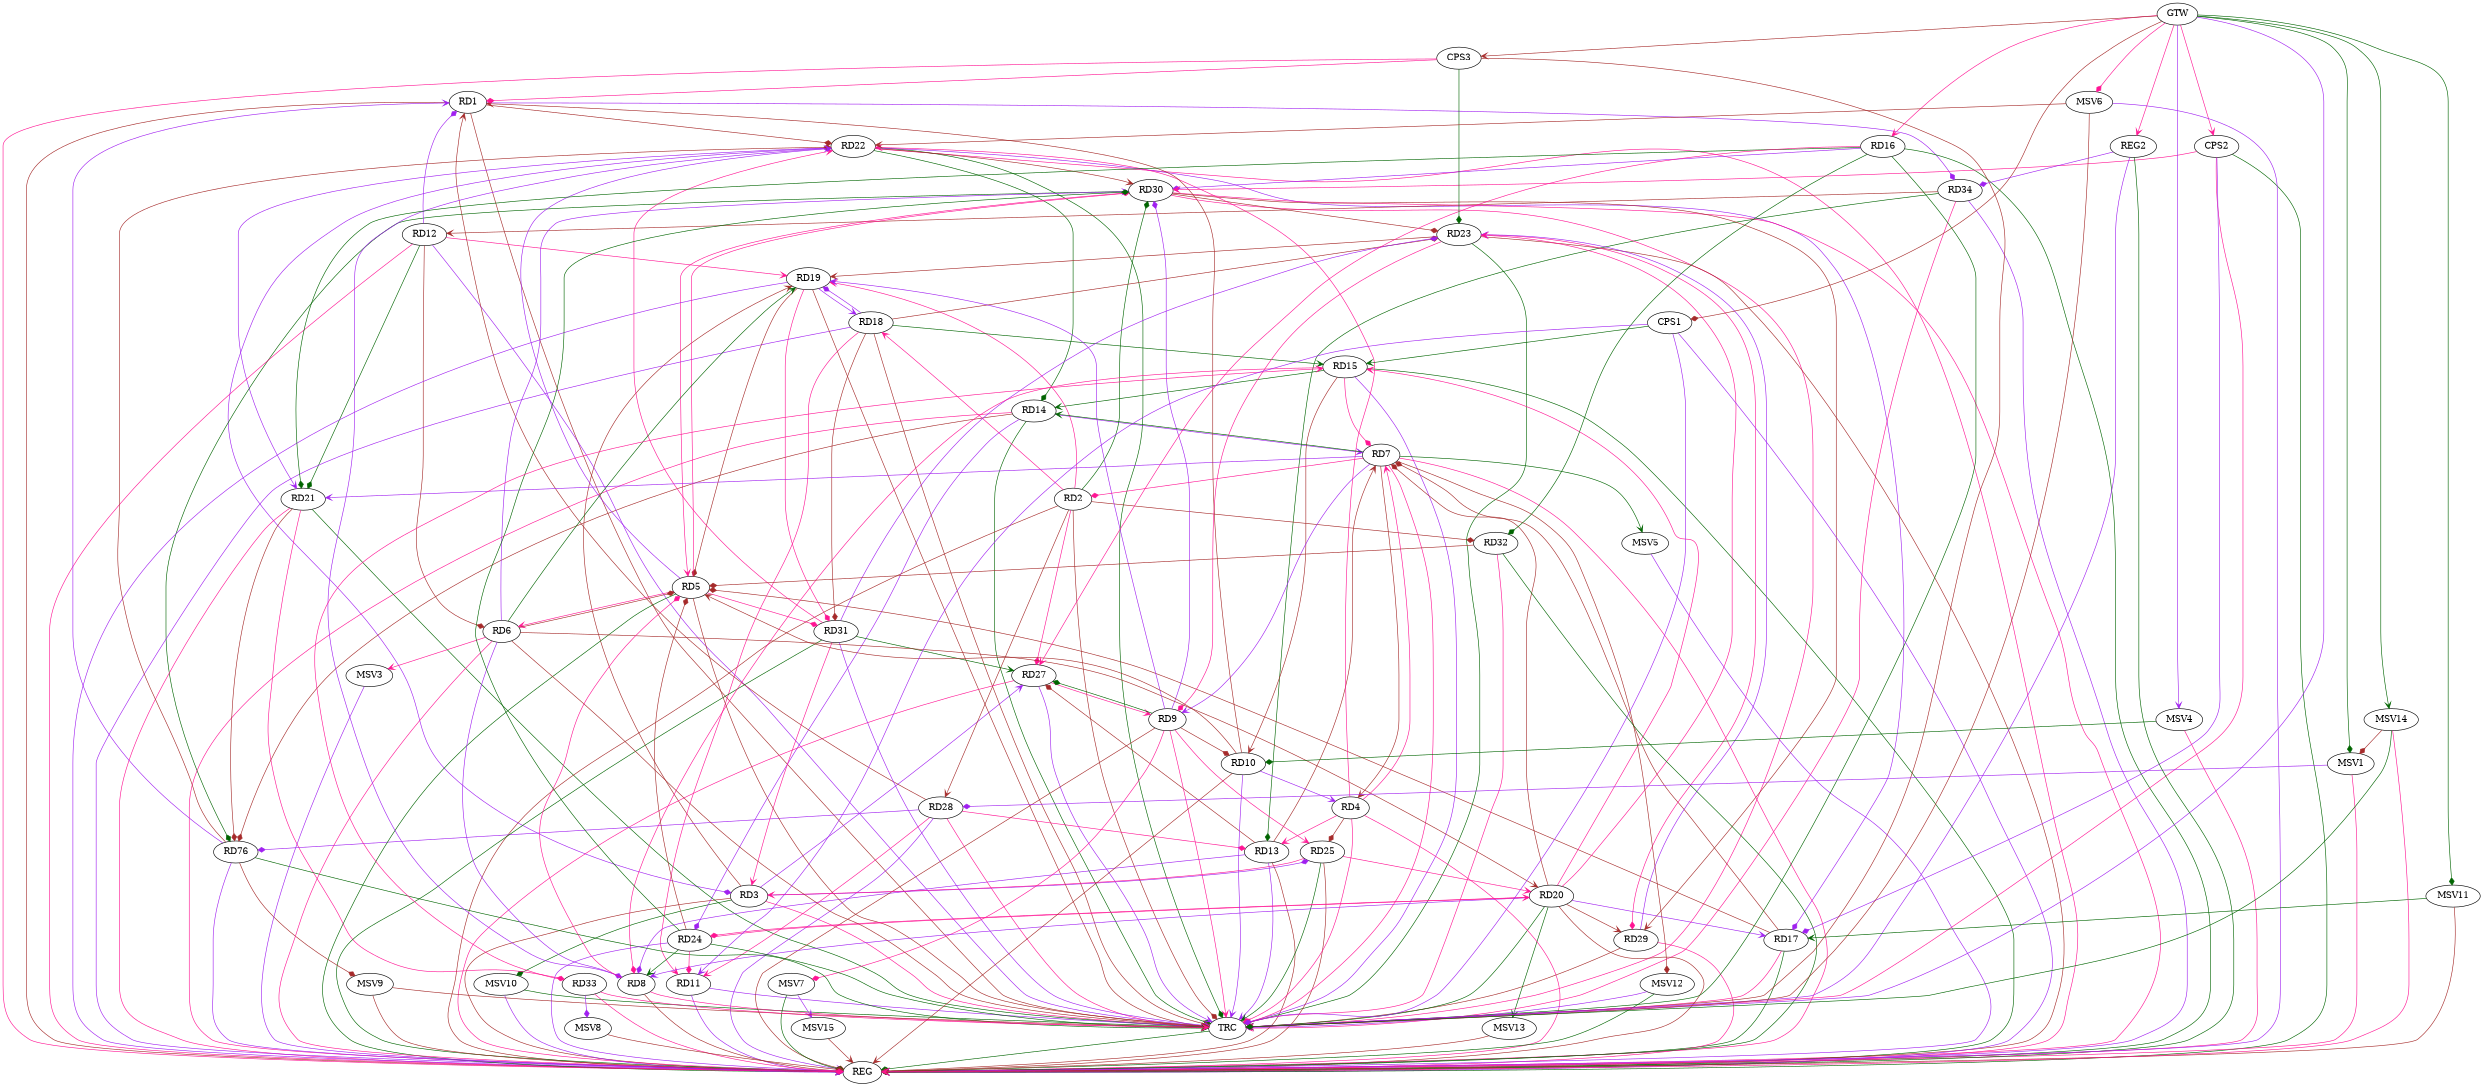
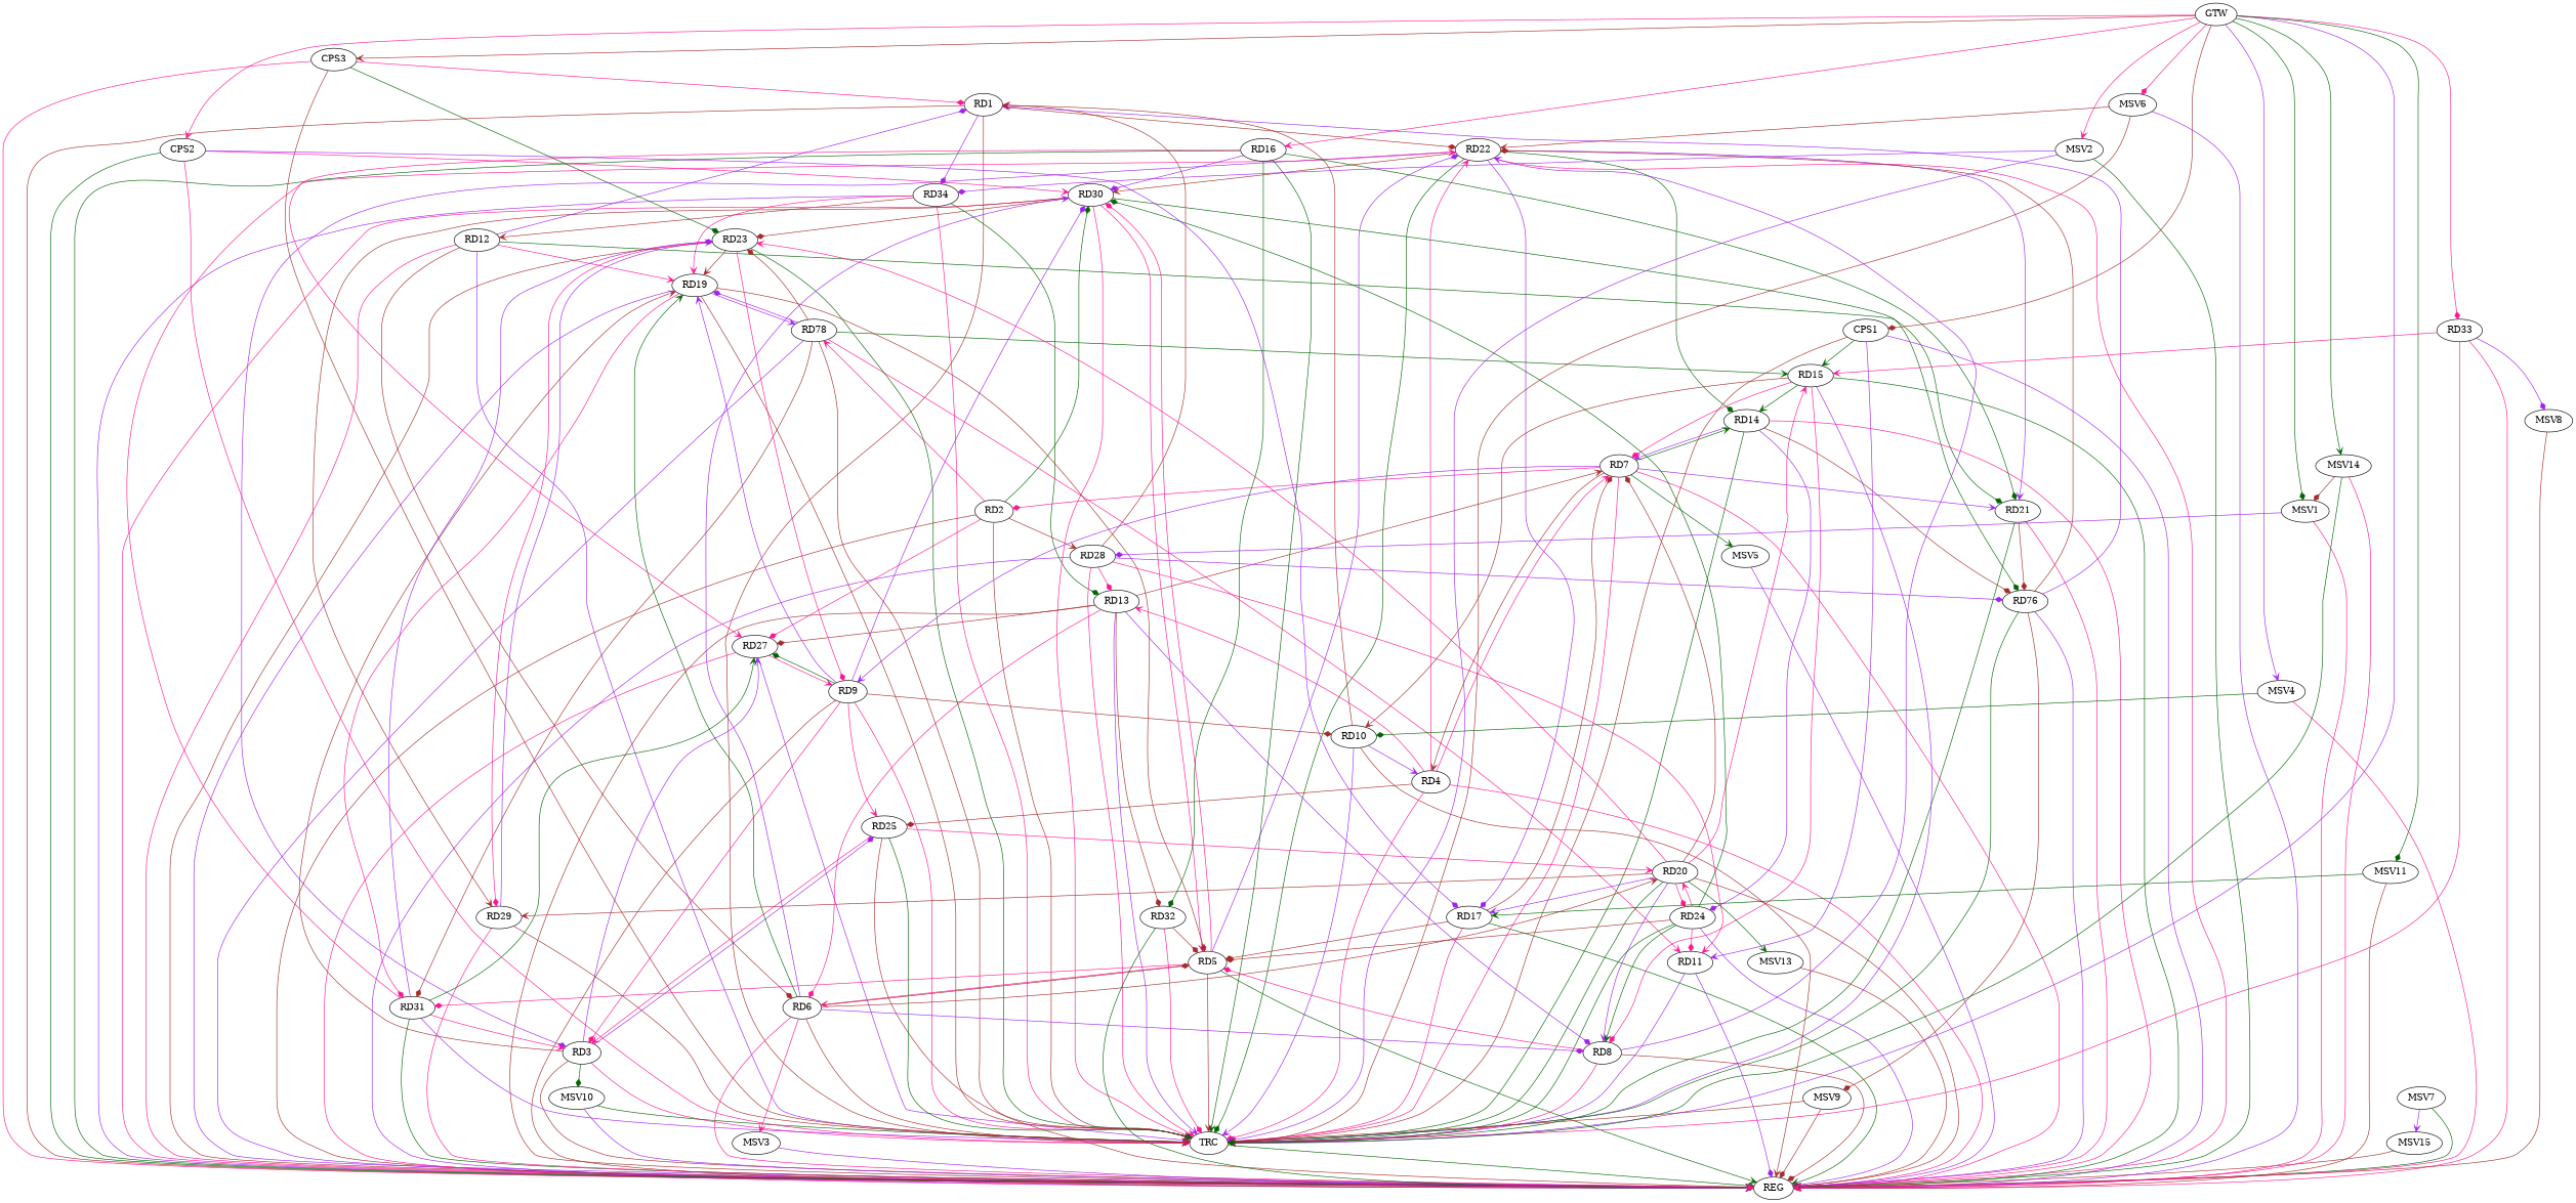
  strict digraph {
    edge [arrowhead=vee color=deeppink]
    n1 [label=RD1]
    n2 [label=RD22]
    n3 [label=RD34]
    n4 [label=REG]
    n5 [label=TRC]
    n6 [label=RD30]
    n7 [label=RD3]
    n8 [label=RD14]
    n9 [label=RD21]
    n10 [label=RD17]
    n11 [label=RD13]
    n12 [label=RD12]
    n13 [label=RD2]
-   n14 [label=RD18]
+   n14 [label=RD78]
    n15 [label=RD19]
    n16 [label=RD27]
    n17 [label=RD28]
    n18 [label=RD31]
    n19 [label=RD11]
    n20 [label=RD15]
    n21 [label=RD23]
    n22 [label=RD5]
    n23 [label=RD9]
    n24 [label=RD76]
    n25 [label=RD29]
    n26 [label=RD25]
    n27 [label=MSV10]
    n28 [label=RD20]
    n29 [label=RD4]
    n30 [label=RD7]
    n31 [label=MSV5]
-   n32 [label=MSV12]
    n33 [label=RD6]
    n34 [label=RD8]
    n35 [label=RD32]
    n36 [label=MSV3]
    n37 [label=RD24]
    n38 [label=MSV13]
    n39 [label=RD10]
    n40 [label=MSV7]
    n41 [label=MSV15]
    n42 [label=MSV9]
    n43 [label=RD16]
    n44 [label=RD33]
    n45 [label=MSV8]
    n46 [label=CPS1]
    n47 [label=CPS2]
    n48 [label=CPS3]
    n49 [label=GTW]
    n50 [label=MSV1]
-   n51 [label=REG2]
+   n51 [label=MSV2]
    n52 [label=MSV4]
    n53 [label=MSV6]
    n54 [label=MSV11]
    n55 [label=MSV14]
    n1 -> n2 [arrowhead=diamond color=brown]
    n1 -> n3 [arrowhead=diamond color=purple]
    n1 -> n4 [arrowhead=diamond color=brown]
    n1 -> n5 [arrowhead=diamond color=brown]
    n2 -> n4
    n2 -> n5 [arrowhead=diamond color=darkgreen]
    n2 -> n6 [color=brown]
    n2 -> n7 [arrowhead=diamond color=purple]
    n2 -> n8 [arrowhead=diamond color=darkgreen]
    n2 -> n9 [color=purple]
    n2 -> n10 [arrowhead=diamond color=purple]
    n3 -> n4 [color=purple]
    n3 -> n5
    n3 -> n11 [arrowhead=diamond color=darkgreen]
    n3 -> n12 [color=brown]
    n5 -> n4 [arrowhead=diamond color=darkgreen]
    n6 -> n4
    n6 -> n5 [arrowhead=diamond]
    n6 -> n21 [arrowhead=diamond color=brown]
    n6 -> n22
    n6 -> n24 [arrowhead=diamond color=darkgreen]
    n6 -> n25 [color=brown]
    n7 -> n4 [arrowhead=diamond color=brown]
    n7 -> n5
    n7 -> n15 [color=brown]
    n7 -> n16 [color=purple]
    n7 -> n26 [arrowhead=diamond color=purple]
    n7 -> n27 [arrowhead=diamond color=darkgreen]
    n8 -> n4
    n8 -> n5 [arrowhead=diamond color=darkgreen]
    n8 -> n24 [arrowhead=diamond color=brown]
    n8 -> n30 [color=purple]
    n8 -> n37 [arrowhead=diamond color=purple]
    n9 -> n4 [arrowhead=diamond]
    n9 -> n5 [color=darkgreen]
    n9 -> n24 [arrowhead=diamond color=brown]
    n10 -> n4 [color=darkgreen]
    n10 -> n5
    n10 -> n22 [arrowhead=diamond color=brown]
    n10 -> n30 [arrowhead=diamond color=brown]
    n11 -> n4 [arrowhead=diamond color=brown]
    n11 -> n5 [color=purple]
    n11 -> n16 [arrowhead=diamond color=brown]
    n11 -> n30 [color=brown]
+   n11 -> n33 [arrowhead=diamond]
    n11 -> n34 [arrowhead=diamond color=purple]
-   n13 -> n35 [arrowhead=diamond color=brown]
+   n11 -> n35 [arrowhead=diamond color=brown]
    n12 -> n1 [arrowhead=diamond color=purple]
    n12 -> n4
    n12 -> n5 [arrowhead=diamond color=purple]
    n12 -> n9 [arrowhead=diamond color=darkgreen]
    n12 -> n15
    n12 -> n33 [arrowhead=diamond color=brown]
    n13 -> n4 [arrowhead=diamond color=brown]
    n13 -> n5 [arrowhead=diamond color=brown]
    n13 -> n6 [arrowhead=diamond color=darkgreen]
    n13 -> n14
-   n13 -> n15
+   n3 -> n15
    n13 -> n16 [arrowhead=diamond]
    n13 -> n17 [color=brown]
    n14 -> n4 [color=purple]
    n14 -> n5 [color=brown]
    n14 -> n15 [arrowhead=diamond color=purple]
    n14 -> n18 [arrowhead=diamond color=brown]
    n14 -> n19
    n14 -> n20 [color=darkgreen]
    n14 -> n21 [arrowhead=diamond color=brown]
    n15 -> n4 [color=purple]
    n15 -> n5 [arrowhead=diamond color=brown]
    n15 -> n14 [color=purple]
    n15 -> n18 [arrowhead=diamond]
    n15 -> n22 [arrowhead=diamond color=brown]
    n16 -> n4 [arrowhead=diamond]
    n16 -> n5 [color=purple]
    n16 -> n23
    n17 -> n1 [color=brown]
    n17 -> n4 [color=purple]
    n17 -> n5
    n17 -> n11 [arrowhead=diamond]
    n17 -> n19
    n17 -> n24 [arrowhead=diamond color=purple]
    n18 -> n2
    n18 -> n4 [color=darkgreen]
    n18 -> n5 [arrowhead=diamond color=purple]
    n18 -> n7
    n18 -> n16 [color=darkgreen]
    n18 -> n21 [arrowhead=diamond color=purple]
    n19 -> n4 [arrowhead=diamond color=purple]
    n19 -> n5 [color=purple]
    n20 -> n4 [arrowhead=diamond color=darkgreen]
    n20 -> n5 [arrowhead=diamond color=purple]
    n20 -> n8 [color=darkgreen]
    n20 -> n30 [arrowhead=diamond]
    n20 -> n34 [arrowhead=diamond]
    n20 -> n39 [color=brown]
    n21 -> n4 [color=brown]
    n21 -> n5 [arrowhead=diamond color=darkgreen]
    n21 -> n15 [color=brown]
    n21 -> n23 [arrowhead=diamond]
    n21 -> n25 [arrowhead=diamond]
    n22 -> n2 [arrowhead=diamond color=purple]
    n22 -> n4 [color=darkgreen]
    n22 -> n5 [color=brown]
    n22 -> n6 [arrowhead=diamond]
    n22 -> n18 [arrowhead=diamond]
    n22 -> n33
    n23 -> n4 [arrowhead=diamond color=brown]
    n23 -> n5
    n23 -> n6 [arrowhead=diamond color=purple]
    n23 -> n15 [color=purple]
    n23 -> n16 [arrowhead=diamond color=darkgreen]
    n23 -> n26
    n23 -> n39 [arrowhead=diamond color=brown]
-   n23 -> n40 [arrowhead=diamond]
+   n23 -> n7 [arrowhead=diamond]
    n24 -> n1 [color=purple]
    n24 -> n2 [arrowhead=diamond color=brown]
    n24 -> n4 [color=purple]
    n24 -> n5 [color=darkgreen]
    n24 -> n42 [arrowhead=diamond color=brown]
    n25 -> n4
    n25 -> n5 [arrowhead=diamond color=brown]
    n25 -> n21 [color=purple]
    n26 -> n4 [arrowhead=diamond color=brown]
    n26 -> n5 [color=darkgreen]
    n26 -> n7
    n26 -> n28
    n27 -> n4 [color=purple]
    n27 -> n5 [color=darkgreen]
    n28 -> n4 [arrowhead=diamond color=brown]
    n28 -> n5 [arrowhead=diamond color=darkgreen]
    n28 -> n10 [color=purple]
    n28 -> n20
    n28 -> n21
    n28 -> n25 [color=brown]
    n28 -> n30 [arrowhead=diamond color=brown]
    n28 -> n34 [color=purple]
    n28 -> n37 [arrowhead=diamond]
    n28 -> n38 [color=darkgreen]
    n29 -> n2
    n29 -> n4
    n29 -> n5 [arrowhead=diamond]
    n29 -> n11
    n29 -> n26 [arrowhead=diamond color=brown]
    n29 -> n30
    n30 -> n4
    n30 -> n5
    n30 -> n8 [color=darkgreen]
    n30 -> n9 [color=purple]
    n30 -> n13 [arrowhead=diamond]
    n30 -> n23 [color=purple]
    n30 -> n29 [color=brown]
    n30 -> n31 [color=darkgreen]
-   n30 -> n32 [arrowhead=diamond color=brown]
    n31 -> n4 [color=purple]
-   n32 -> n4 [color=darkgreen]
-   n32 -> n5 [arrowhead=diamond color=purple]
    n33 -> n4
    n33 -> n5 [color=brown]
    n33 -> n6 [color=purple]
    n33 -> n15 [color=darkgreen]
    n33 -> n22 [arrowhead=diamond color=brown]
    n33 -> n28 [color=brown]
    n33 -> n34 [arrowhead=diamond color=purple]
    n33 -> n36
    n34 -> n2 [color=purple]
    n34 -> n4 [arrowhead=diamond color=brown]
    n34 -> n5
    n34 -> n22 [arrowhead=diamond]
    n35 -> n4 [color=darkgreen]
    n35 -> n5 [arrowhead=diamond]
    n35 -> n22 [arrowhead=diamond color=brown]
    n36 -> n4 [color=purple]
    n37 -> n4 [arrowhead=diamond color=purple]
    n37 -> n5 [color=darkgreen]
    n37 -> n6 [arrowhead=diamond color=darkgreen]
    n37 -> n19 [arrowhead=diamond]
    n37 -> n22 [arrowhead=diamond color=brown]
    n37 -> n28
    n37 -> n34 [color=darkgreen]
    n38 -> n4 [arrowhead=diamond color=brown]
    n39 -> n1 [color=brown]
    n39 -> n4 [color=brown]
    n39 -> n5 [color=purple]
-   n39 -> n22 [color=brown]
    n39 -> n29 [color=purple]
    n40 -> n4 [arrowhead=diamond color=darkgreen]
    n40 -> n41 [color=purple]
    n41 -> n4 [color=brown]
    n42 -> n4 [arrowhead=diamond color=brown]
    n42 -> n5 [color=brown]
    n43 -> n4 [arrowhead=diamond color=darkgreen]
    n43 -> n5 [color=darkgreen]
    n43 -> n6 [arrowhead=diamond color=purple]
    n43 -> n9 [arrowhead=diamond color=darkgreen]
    n43 -> n16
    n43 -> n35 [arrowhead=diamond color=darkgreen]
    n44 -> n4 [arrowhead=diamond]
    n44 -> n5
    n44 -> n20
    n44 -> n45 [arrowhead=diamond color=purple]
    n45 -> n4 [arrowhead=diamond color=brown]
    n46 -> n4 [color=purple]
-   n46 -> n5 [arrowhead=diamond color=purple]
+   n46 -> n5 [arrowhead=diamond color=brown]
    n46 -> n19 [color=purple]
    n46 -> n20 [color=darkgreen]
    n47 -> n4 [arrowhead=diamond color=darkgreen]
    n47 -> n5 [arrowhead=diamond]
    n47 -> n6
    n47 -> n10 [arrowhead=diamond color=purple]
    n48 -> n1 [arrowhead=diamond]
    n48 -> n4 [arrowhead=diamond]
    n48 -> n5 [color=brown]
    n48 -> n21 [arrowhead=diamond color=darkgreen]
    n49 -> n5 [color=purple]
    n49 -> n43
-   n9 -> n44 [arrowhead=diamond]
+   n49 -> n44 [arrowhead=diamond]
    n49 -> n46 [arrowhead=diamond color=brown]
    n49 -> n47
    n49 -> n48 [color=brown]
    n49 -> n50 [arrowhead=diamond color=darkgreen]
    n49 -> n51
    n49 -> n52 [color=purple]
    n49 -> n53 [arrowhead=diamond]
    n49 -> n54 [arrowhead=diamond color=darkgreen]
    n49 -> n55 [color=darkgreen]
    n50 -> n4 [arrowhead=diamond]
    n50 -> n17 [arrowhead=diamond color=purple]
    n51 -> n3 [arrowhead=diamond color=purple]
    n51 -> n4 [arrowhead=diamond color=darkgreen]
    n51 -> n5 [color=purple]
    n52 -> n4
    n52 -> n39 [arrowhead=diamond color=darkgreen]
    n53 -> n2 [color=brown]
    n53 -> n4 [arrowhead=diamond color=purple]
    n53 -> n5 [color=brown]
    n54 -> n4 [arrowhead=diamond color=brown]
    n54 -> n10 [color=darkgreen]
    n55 -> n4
    n55 -> n5 [arrowhead=diamond color=darkgreen]
    n55 -> n50 [arrowhead=diamond color=brown]
  }
